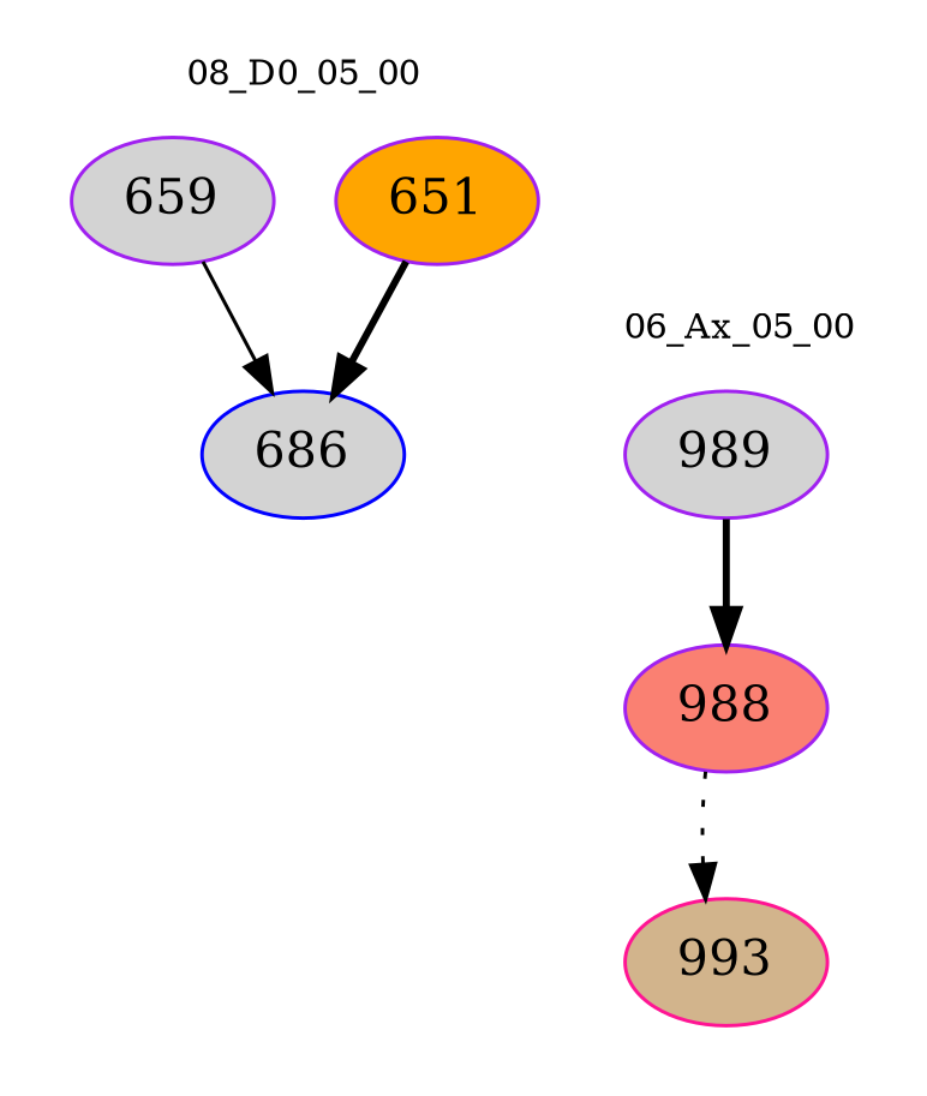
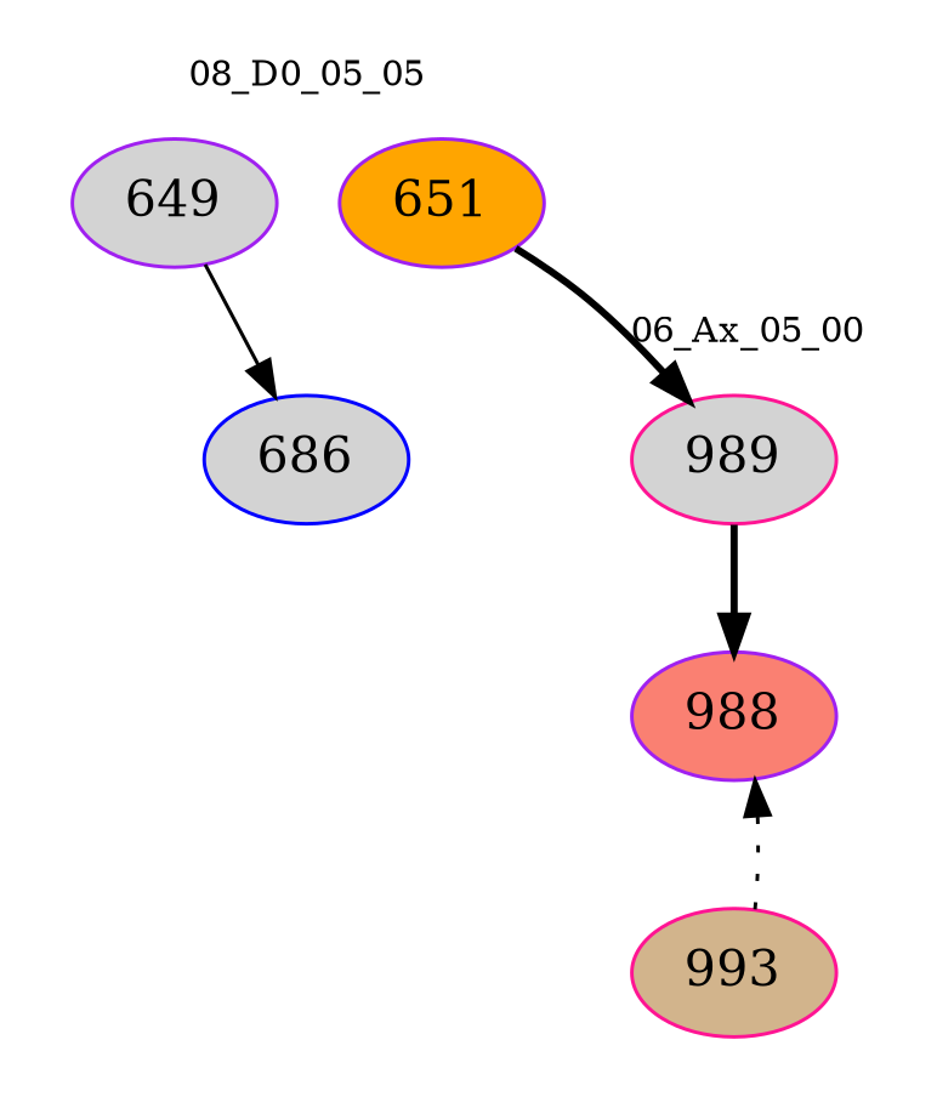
  digraph {
    node [color=purple fillcolor=lightgrey style=filled]
    edge [color=black style=bold]
-   n1 [label=989]
+   n1 [color=deeppink label=989]
    n2 [fillcolor=salmon label=988]
    n3 [color=deeppink fillcolor=tan label=993]
-   n4 [label=659]
+   n4 [label=649]
    n5 [fillcolor=orange label=651]
    n6 [color=blue label=686]
    subgraph cluster_1 {
      color=white
      fontsize=10
      label="06_Ax_05_00"
      n1
      n2
      n3
    }
    subgraph cluster_2 {
      color=white
      fontsize=10
-     label="08_D0_05_00"
+     label="08_D0_05_05"
      n4
      n5
      n6
    }
    n1 -> n2
-   n2 -> n3 [style=dotted]
+   n3 -> n2 [style=dotted]
    n4 -> n6 [style=solid]
-   n5 -> n6
+   n5 -> n1
  }
